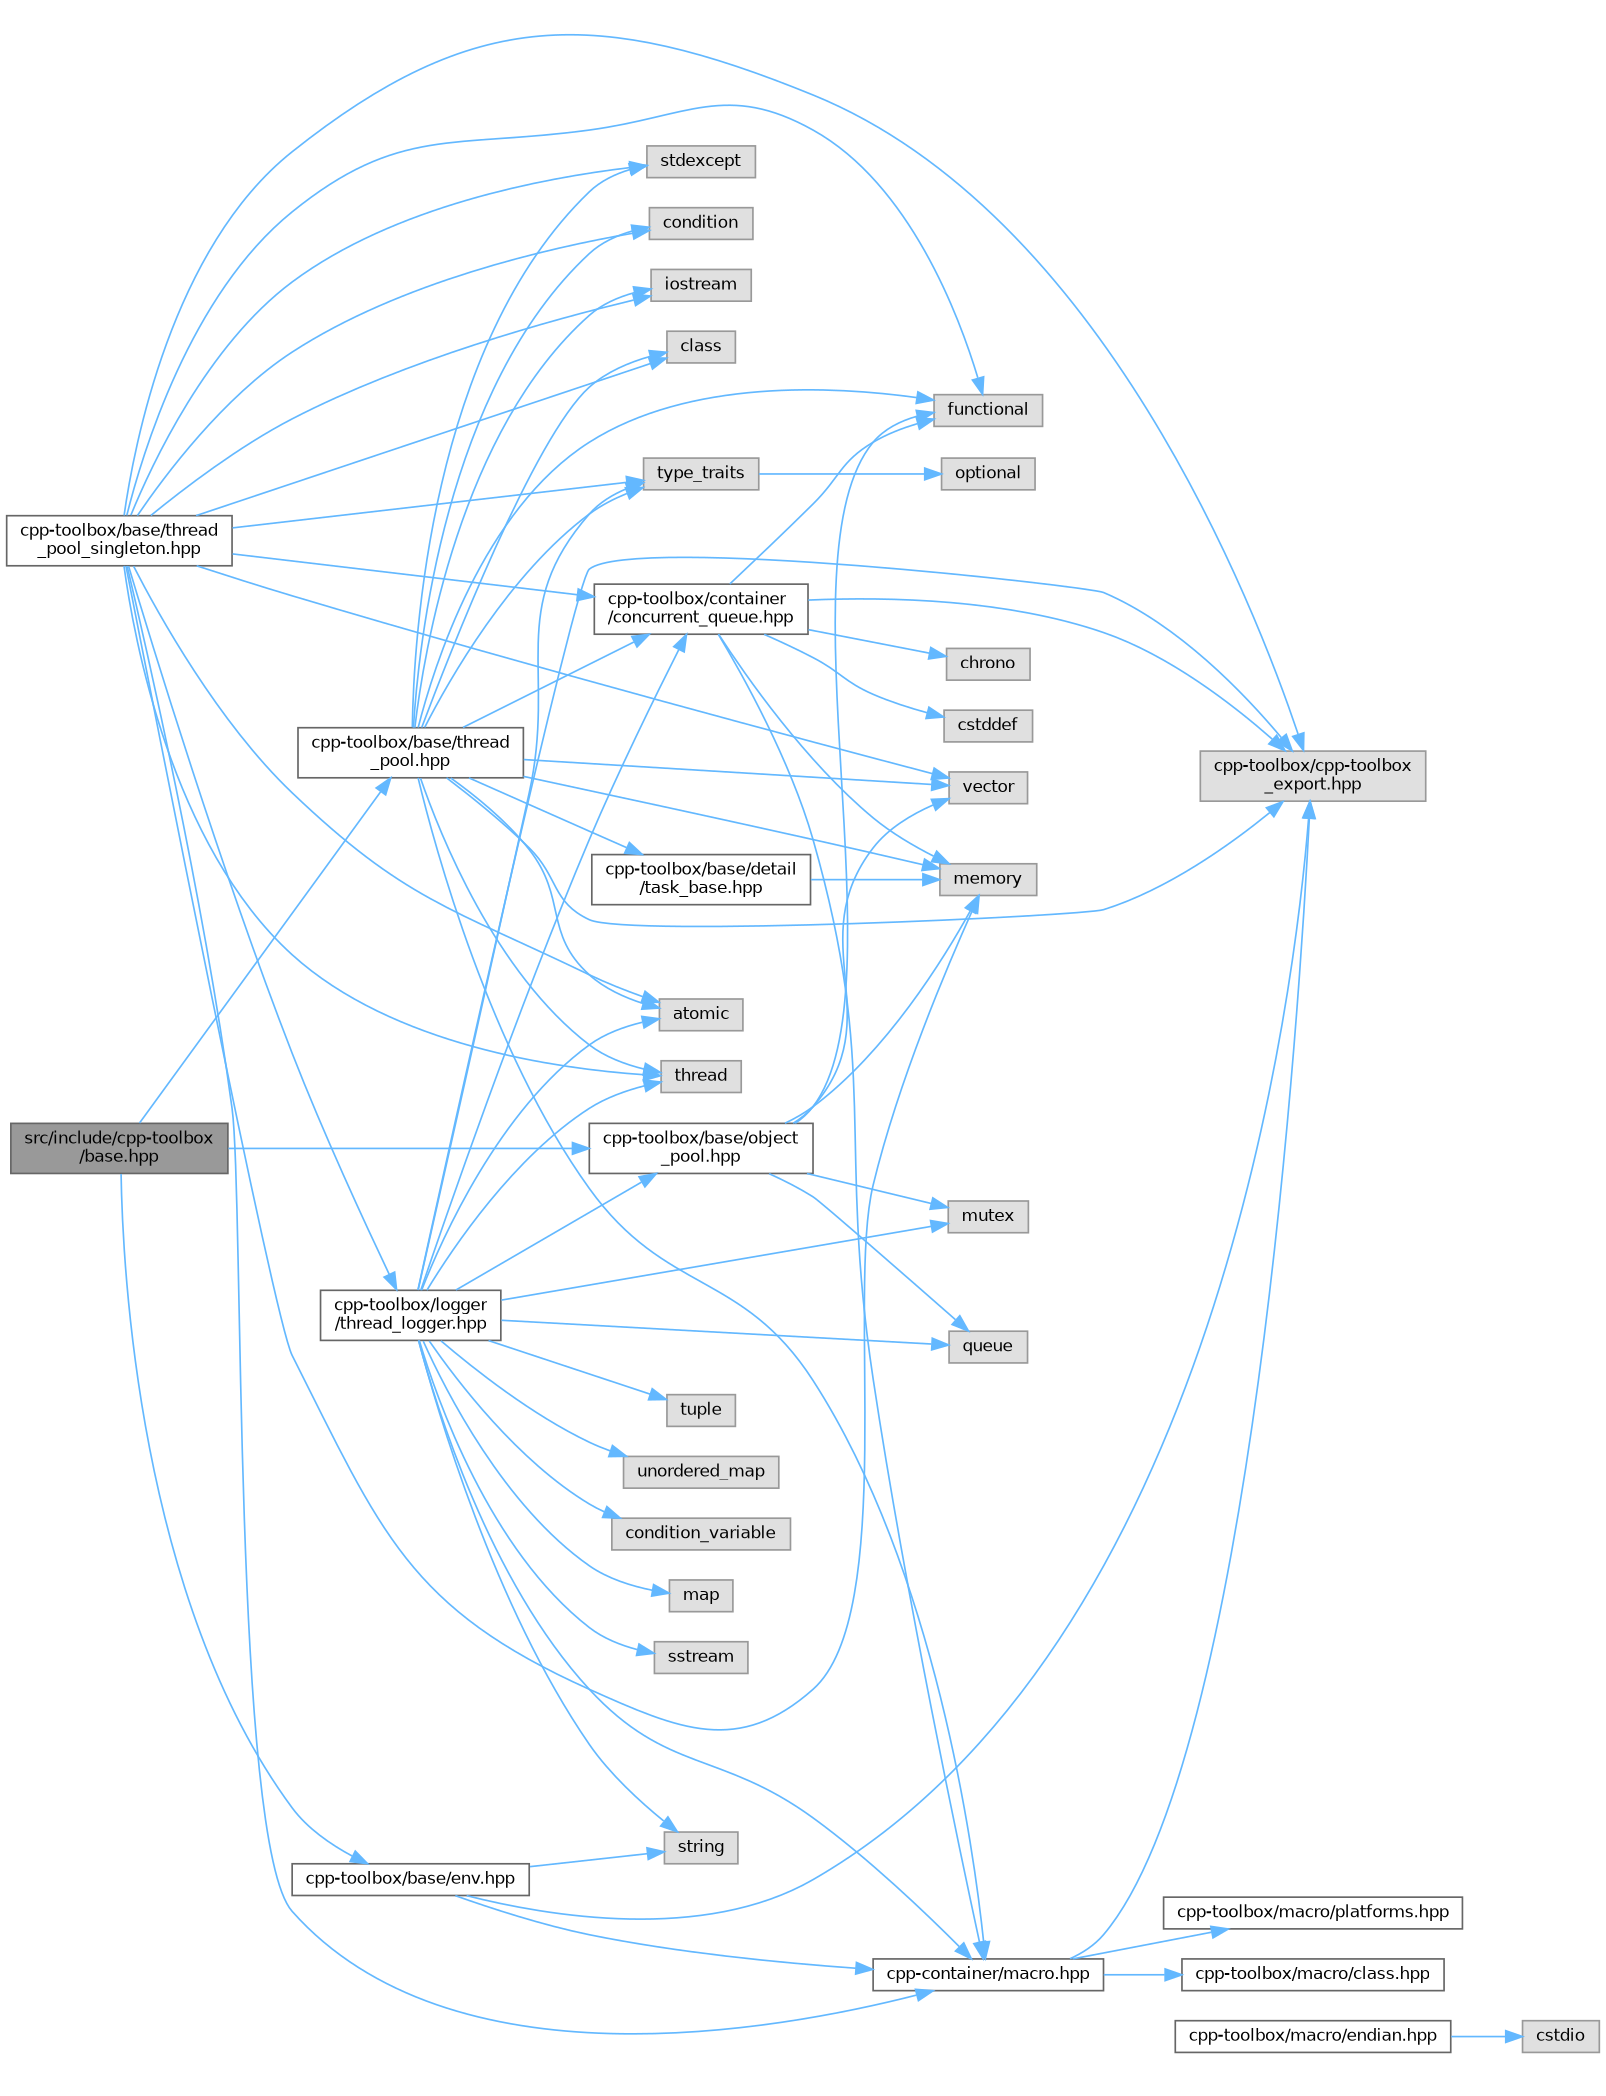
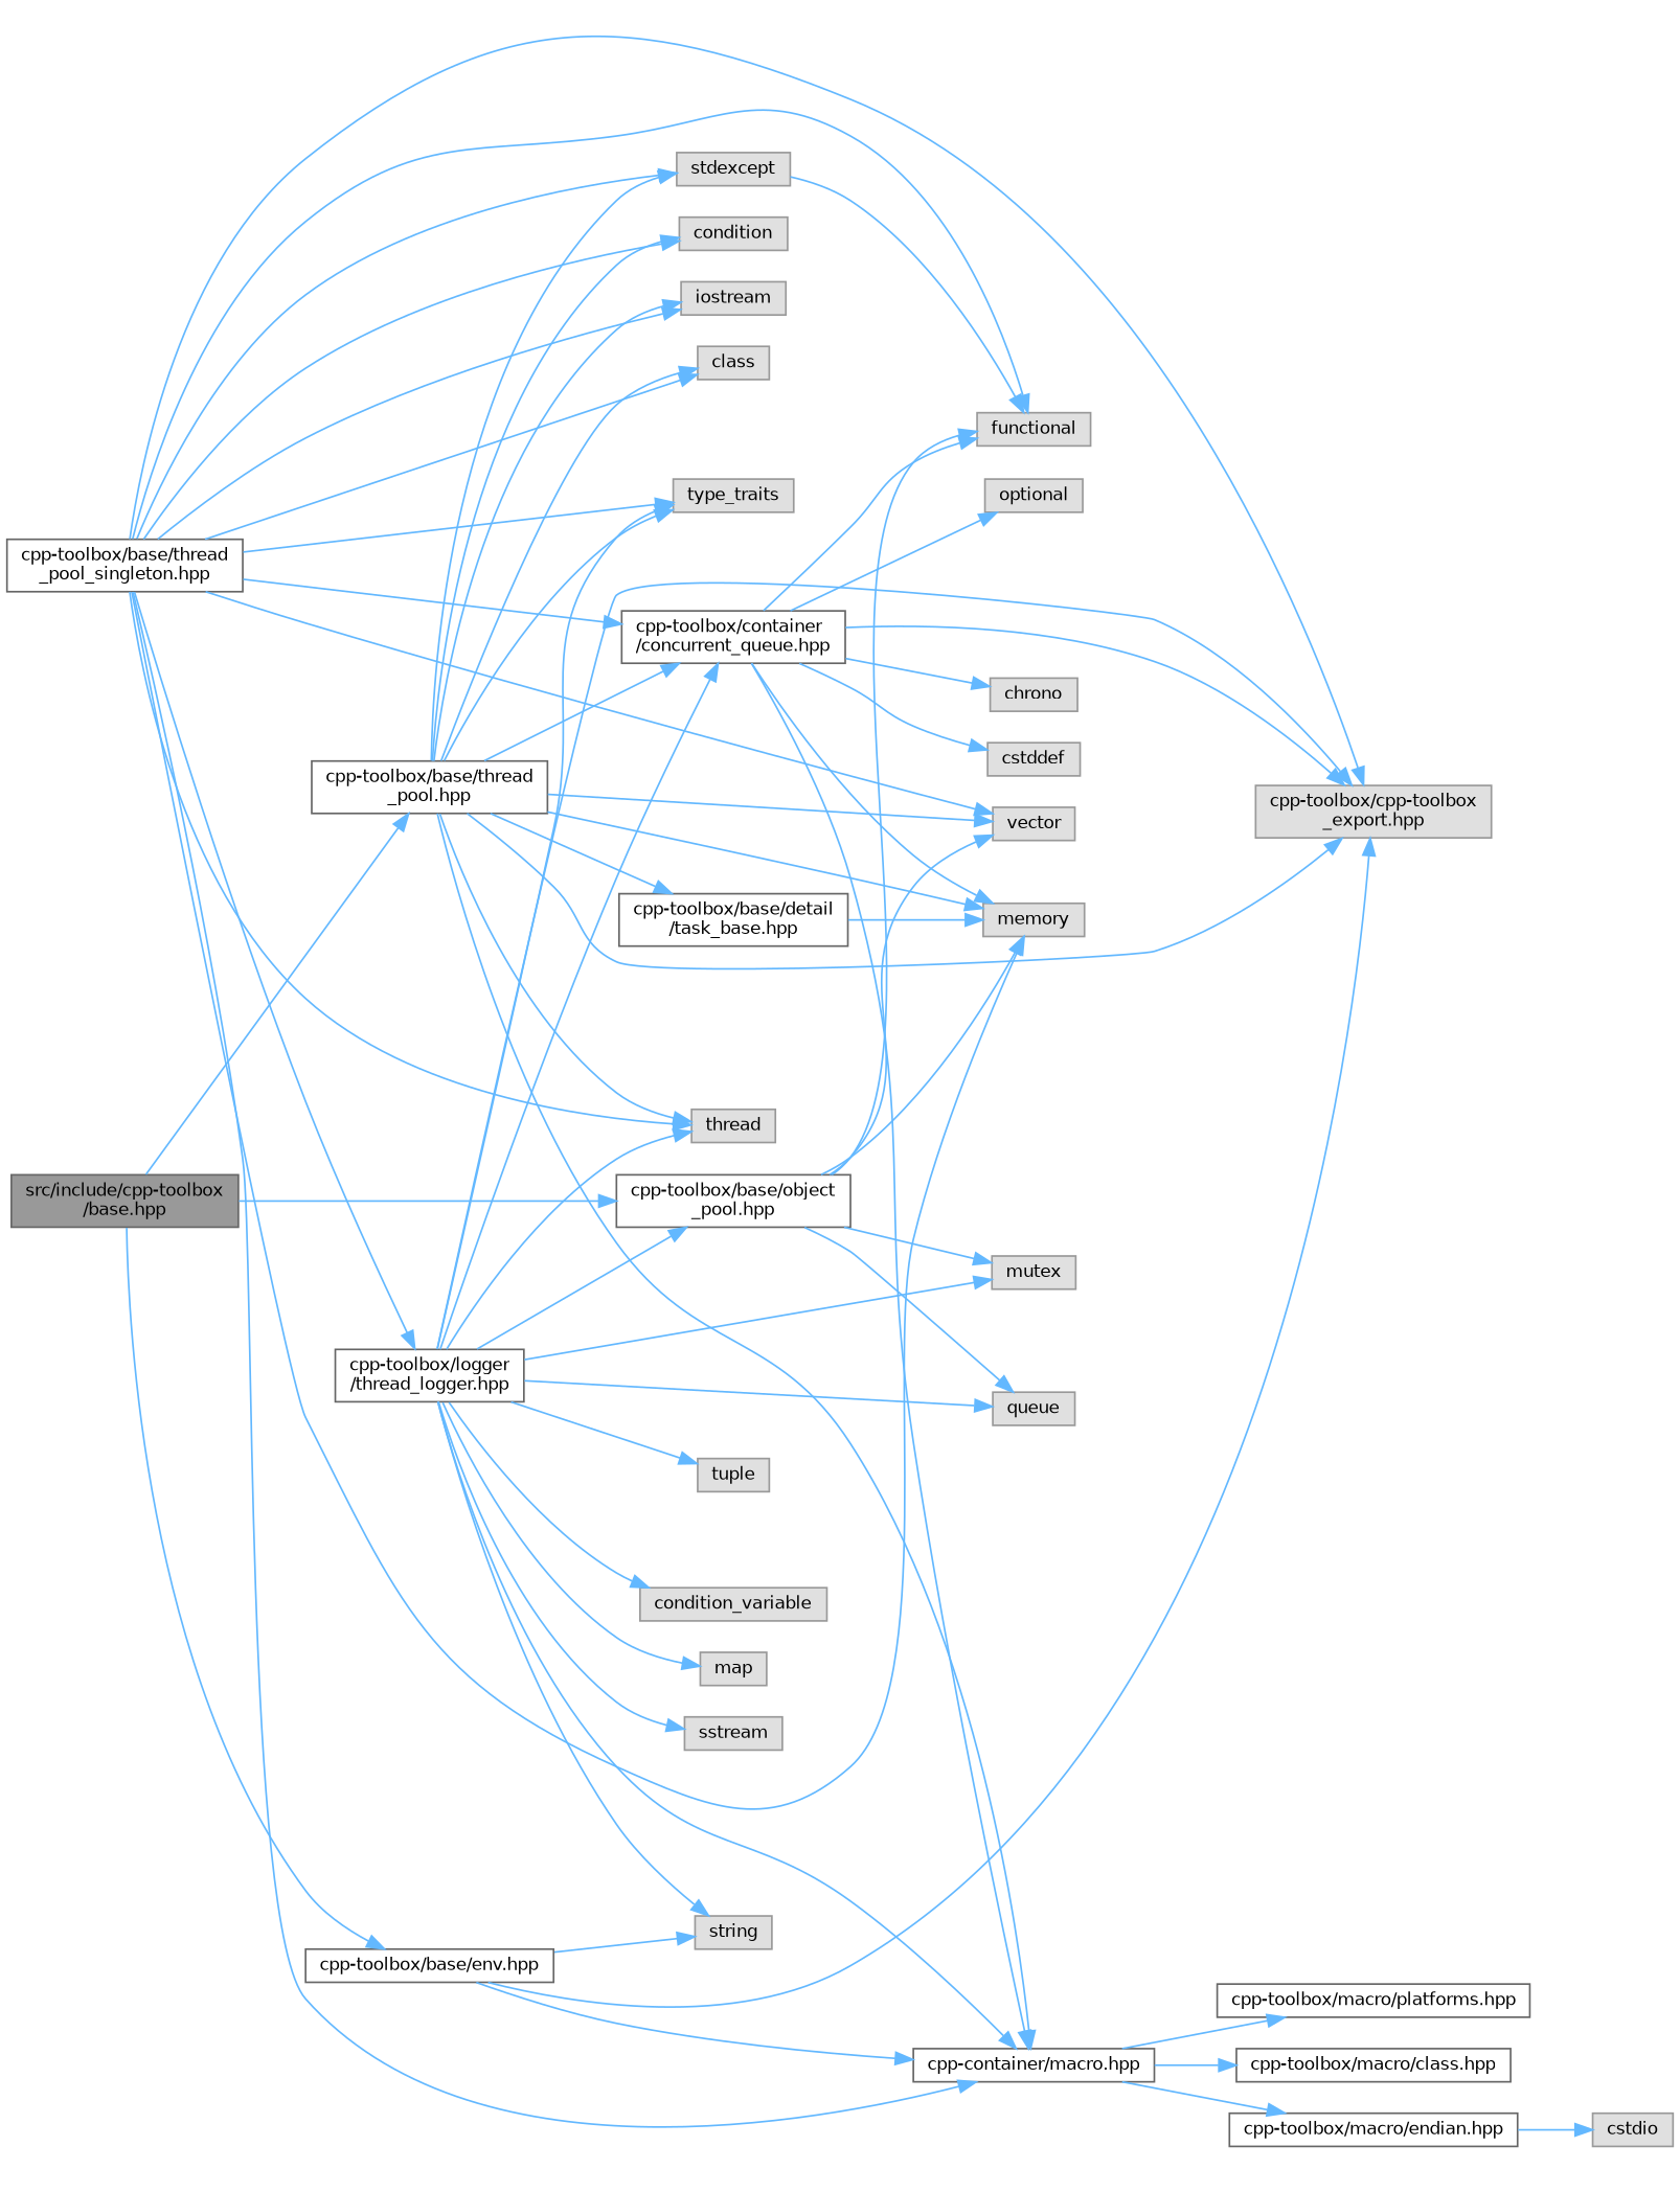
  digraph {
    rankdir=LR
    node [color=grey60 fillcolor="#E0E0E0" fontname=Helvetica fontsize=10 shape=box style=filled]
    edge [color=steelblue1 fontname=Helvetica fontsize=10 labelfontname=Helvetica labelfontsize=10 style=solid]
    n1 [color=gray40 fillcolor=grey60 fontcolor=black height=0.2 label="src/include/cpp-toolbox\l/base.hpp" width=0.4]
    n2 [color=grey40 fillcolor=white height=0.2 label="cpp-toolbox/base/env.hpp" width=0.4]
    n3 [color=grey40 fillcolor=white height=0.2 label="cpp-toolbox/base/object\l_pool.hpp" width=0.4]
    n4 [color=grey40 fillcolor=white height=0.2 label="cpp-toolbox/base/thread\l_pool.hpp" width=0.4]
    n5 [height=0.2 label=string width=0.4]
    n6 [height=0.2 label="cpp-toolbox/cpp-toolbox\l_export.hpp" width=0.4]
    n7 [color=grey40 fillcolor=white height=0.2 label="cpp-container/macro.hpp" width=0.4]
    n8 [height=0.2 label=functional width=0.4]
    n9 [height=0.2 label=memory width=0.4]
    n10 [height=0.2 label=mutex width=0.4]
    n11 [height=0.2 label=queue width=0.4]
    n12 [height=0.2 label=vector width=0.4]
    n13 [height=0.2 label=stdexcept width=0.4]
-   n14 [height=0.2 label=atomic width=0.4]
    n15 [height=0.2 label=condition width=0.4]
    n16 [height=0.2 label=iostream width=0.4]
    n17 [height=0.2 label=thread width=0.4]
    n18 [height=0.2 label=type_traits width=0.4]
    n19 [height=0.2 label=class width=0.4]
    n20 [color=grey40 fillcolor=white height=0.2 label="cpp-toolbox/base/detail\l/task_base.hpp" width=0.4]
    n21 [color=grey40 fillcolor=white height=0.2 label="cpp-toolbox/container\l/concurrent_queue.hpp" width=0.4]
    n22 [color=grey40 fillcolor=white height=0.2 label="cpp-toolbox/base/thread\l_pool_singleton.hpp" width=0.4]
    n23 [color=grey40 fillcolor=white height=0.2 label="cpp-toolbox/logger\l/thread_logger.hpp" width=0.4]
    n24 [color=grey40 fillcolor=white height=0.2 label="cpp-toolbox/macro/class.hpp" width=0.4]
    n25 [color=grey40 fillcolor=white height=0.2 label="cpp-toolbox/macro/endian.hpp" width=0.4]
    n26 [color=grey40 fillcolor=white height=0.2 label="cpp-toolbox/macro/platforms.hpp" width=0.4]
    n27 [height=0.2 label=cstdio width=0.4]
    n28 [height=0.2 label=chrono width=0.4]
    n29 [height=0.2 label=cstddef width=0.4]
    n30 [height=0.2 label=optional width=0.4]
    n31 [height=0.2 label=condition_variable width=0.4]
    n32 [height=0.2 label=map width=0.4]
    n33 [height=0.2 label=sstream width=0.4]
    n34 [height=0.2 label=tuple width=0.4]
-   n35 [height=0.2 label=unordered_map width=0.4]
    n1 -> n2
    n1 -> n3
    n1 -> n4
    n2 -> n5
    n2 -> n6
    n2 -> n7
    n3 -> n8
    n3 -> n9
    n3 -> n10
    n3 -> n11
    n3 -> n12
    n4 -> n6
    n4 -> n7
-   n4 -> n8
+   n13 -> n8
    n4 -> n9
    n4 -> n12
    n4 -> n13
-   n4 -> n14
    n4 -> n15
    n4 -> n16
    n4 -> n17
    n4 -> n18
    n4 -> n19
    n4 -> n20
    n4 -> n21
    n7 -> n24
-   n7 -> n6
+   n7 -> n25
    n7 -> n26
    n20 -> n9
    n21 -> n6
    n21 -> n7
    n21 -> n8
    n21 -> n9
    n21 -> n28
    n21 -> n29
-   n18 -> n30
+   n21 -> n30
    n22 -> n6
    n22 -> n7
    n22 -> n8
    n22 -> n9
    n22 -> n12
    n22 -> n13
-   n22 -> n14
    n22 -> n15
    n22 -> n16
    n22 -> n17
    n22 -> n18
    n22 -> n19
    n22 -> n21
    n22 -> n23
    n23 -> n3
    n23 -> n5
    n23 -> n6
    n23 -> n7
    n23 -> n10
    n23 -> n11
-   n23 -> n14
    n23 -> n17
    n23 -> n18
    n23 -> n21
    n23 -> n31
    n23 -> n32
    n23 -> n33
    n23 -> n34
-   n23 -> n35
    n25 -> n27
  }
